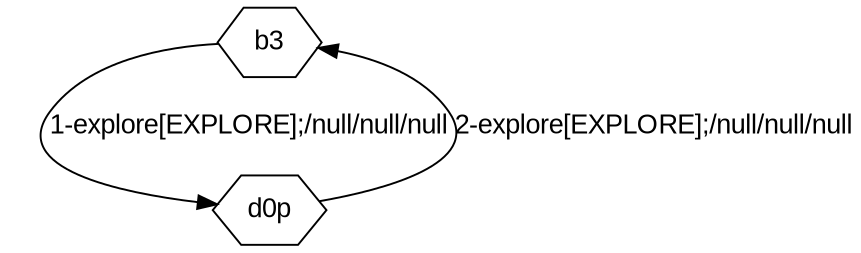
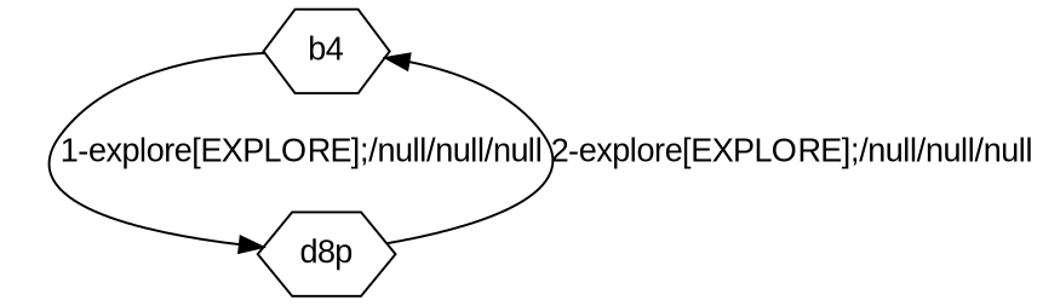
  digraph {
    fontname="Liberation Sans"
    node [shape=hexagon fontname="Liberation Sans"]
    edge [fontname="Liberation Sans"]
-   b3
-   d0p
+   b3 [label=b4]
+   d0p [label=d8p]
    b3 -> d0p [label="1-explore[EXPLORE];/null/null/null"]
    d0p -> b3 [label="2-explore[EXPLORE];/null/null/null"]
  }
